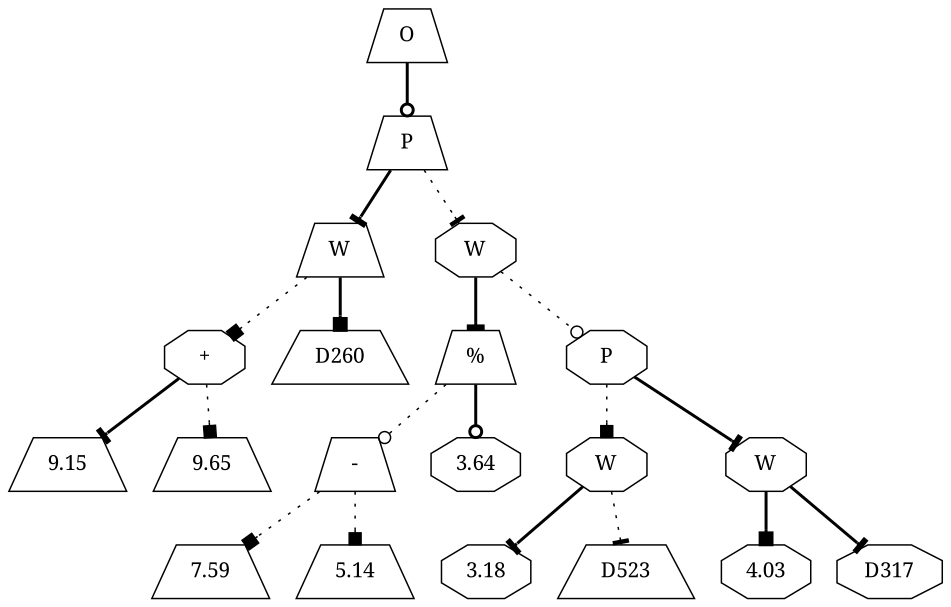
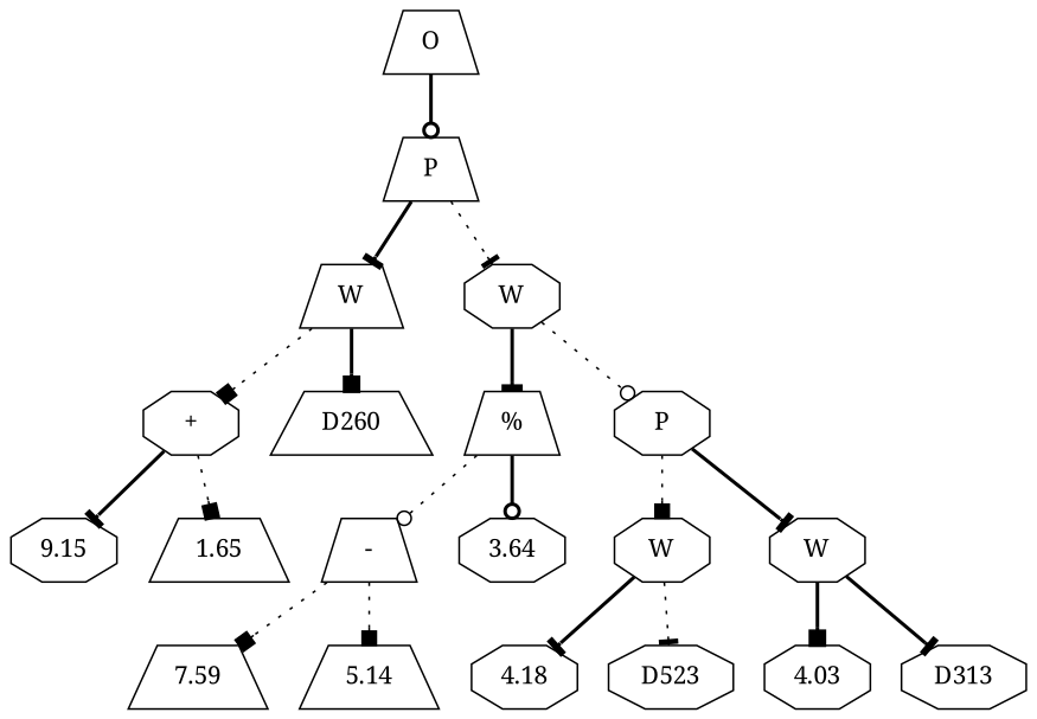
  digraph {
    fontname="Noto Serif"
    node [fontname="Noto Serif" shape=trapezium]
    edge [arrowhead=tee fontname="Noto Serif" style=bold]
    n1 [label=O]
    n2 [label=P]
    n3 [label=W]
    n4 [label=W shape=octagon]
    n5 [label="+" shape=octagon]
    n6 [label=D260]
    n7 [label="%"]
    n8 [label=P shape=octagon]
-   n9 [label=9.15]
-   n10 [label=9.65]
+   n9 [label=9.15 shape=octagon]
+   n10 [label=1.65]
    n11 [label="-"]
    n12 [label=3.64 shape=octagon]
    n13 [label=W shape=octagon]
    n14 [label=W shape=octagon]
    n15 [label=7.59]
    n16 [label=5.14]
-   n17 [label=3.18 shape=octagon]
-   n18 [label=D523]
+   n17 [label=4.18 shape=octagon]
+   n18 [label=D523 shape=octagon]
    n19 [label=4.03 shape=octagon]
-   n20 [label=D317 shape=octagon]
+   n20 [label=D313 shape=octagon]
    n1 -> n2 [arrowhead=odot]
    n2 -> n3
    n2 -> n4 [style=dotted]
    n3 -> n5 [arrowhead=box style=dotted]
    n3 -> n6 [arrowhead=box]
    n4 -> n7
    n4 -> n8 [arrowhead=odot style=dotted]
    n5 -> n9
    n5 -> n10 [arrowhead=box style=dotted]
    n7 -> n11 [arrowhead=odot style=dotted]
    n7 -> n12 [arrowhead=odot]
    n8 -> n13 [arrowhead=box style=dotted]
    n8 -> n14
    n11 -> n15 [arrowhead=box style=dotted]
    n11 -> n16 [arrowhead=box style=dotted]
    n13 -> n17
    n13 -> n18 [style=dotted]
    n14 -> n19 [arrowhead=box]
    n14 -> n20
  }
